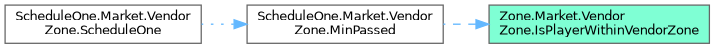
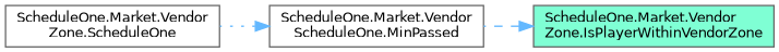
  digraph {
    rankdir=RL
    node [color=grey40 fillcolor=white fontname=Helvetica fontsize=10 shape=box style=filled]
    edge [color=steelblue1 dir=back fontname=Helvetica fontsize=10 labelfontname=Helvetica labelfontsize=10]
-   n1 [color=gray40 fillcolor=aquamarine fontcolor=black height=0.2 label="Zone.Market.Vendor\lZone.IsPlayerWithinVendorZone" width=0.4]
-   n2 [height=0.2 label="ScheduleOne.Market.Vendor\lZone.MinPassed" width=0.4]
+   n1 [color=gray40 fillcolor=aquamarine fontcolor=black height=0.2 label="ScheduleOne.Market.Vendor\lZone.IsPlayerWithinVendorZone" width=0.4]
+   n2 [height=0.2 label="ScheduleOne.Market.Vendor\lScheduleOne.MinPassed" width=0.4]
    n3 [height=0.2 label="ScheduleOne.Market.Vendor\lZone.ScheduleOne" width=0.4]
    n1 -> n2 [style=dashed]
    n2 -> n3 [style=dotted]
  }
